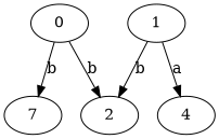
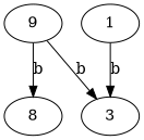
  strict digraph {
-   0
-   2
-   7
+   0 [label=9]
+   2 [label=3]
+   7 [label=8]
    1
-   4
    0 -> 2 [label=b]
    0 -> 7 [label=b]
    1 -> 2 [label=b]
-   1 -> 4 [label=a]
  }
